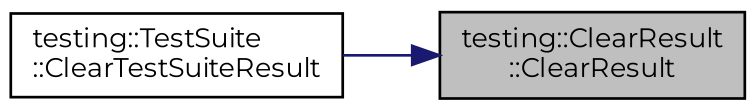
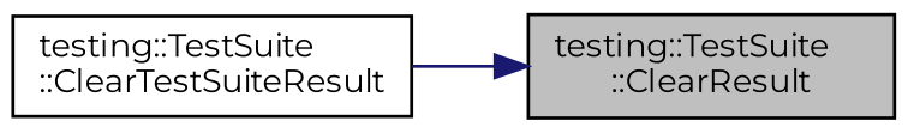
  digraph {
    rankdir=RL
    fontname=Montserrat
    node [color=black fontname=Montserrat fontsize=10 shape=record]
-   n1 [fillcolor=grey75 fontcolor=black height=0.2 label="testing::ClearResult\l::ClearResult" style=filled width=0.4]
+   n1 [fillcolor=grey75 fontcolor=black height=0.2 label="testing::TestSuite\l::ClearResult" style=filled width=0.4]
    n2 [height=0.2 label="testing::TestSuite\l::ClearTestSuiteResult" width=0.4]
    n1 -> n2 [color=midnightblue dir=back fontname=Montserrat fontsize=10 labelfontname=Helvetica labelfontsize=10 style=solid]
  }
